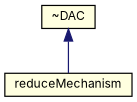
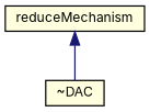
  digraph {
    rankdir=TB
    fontname=Inter
    node [color=black fillcolor=lightyellow fontname=Inter fontsize=10 shape=record style=filled]
    n1 [fontcolor=black height=0.2 label=reduceMechanism width=0.4]
    n2 [height=0.2 label="~DAC" width=0.4]
-   n2 -> n1 [color=midnightblue dir=back fontname=Inter fontsize=10 labelfontname=Helvetica labelfontsize=10 style=solid]
+   n1 -> n2 [color=midnightblue dir=back fontname=Inter fontsize=10 labelfontname=Helvetica labelfontsize=10 style=solid]
  }
